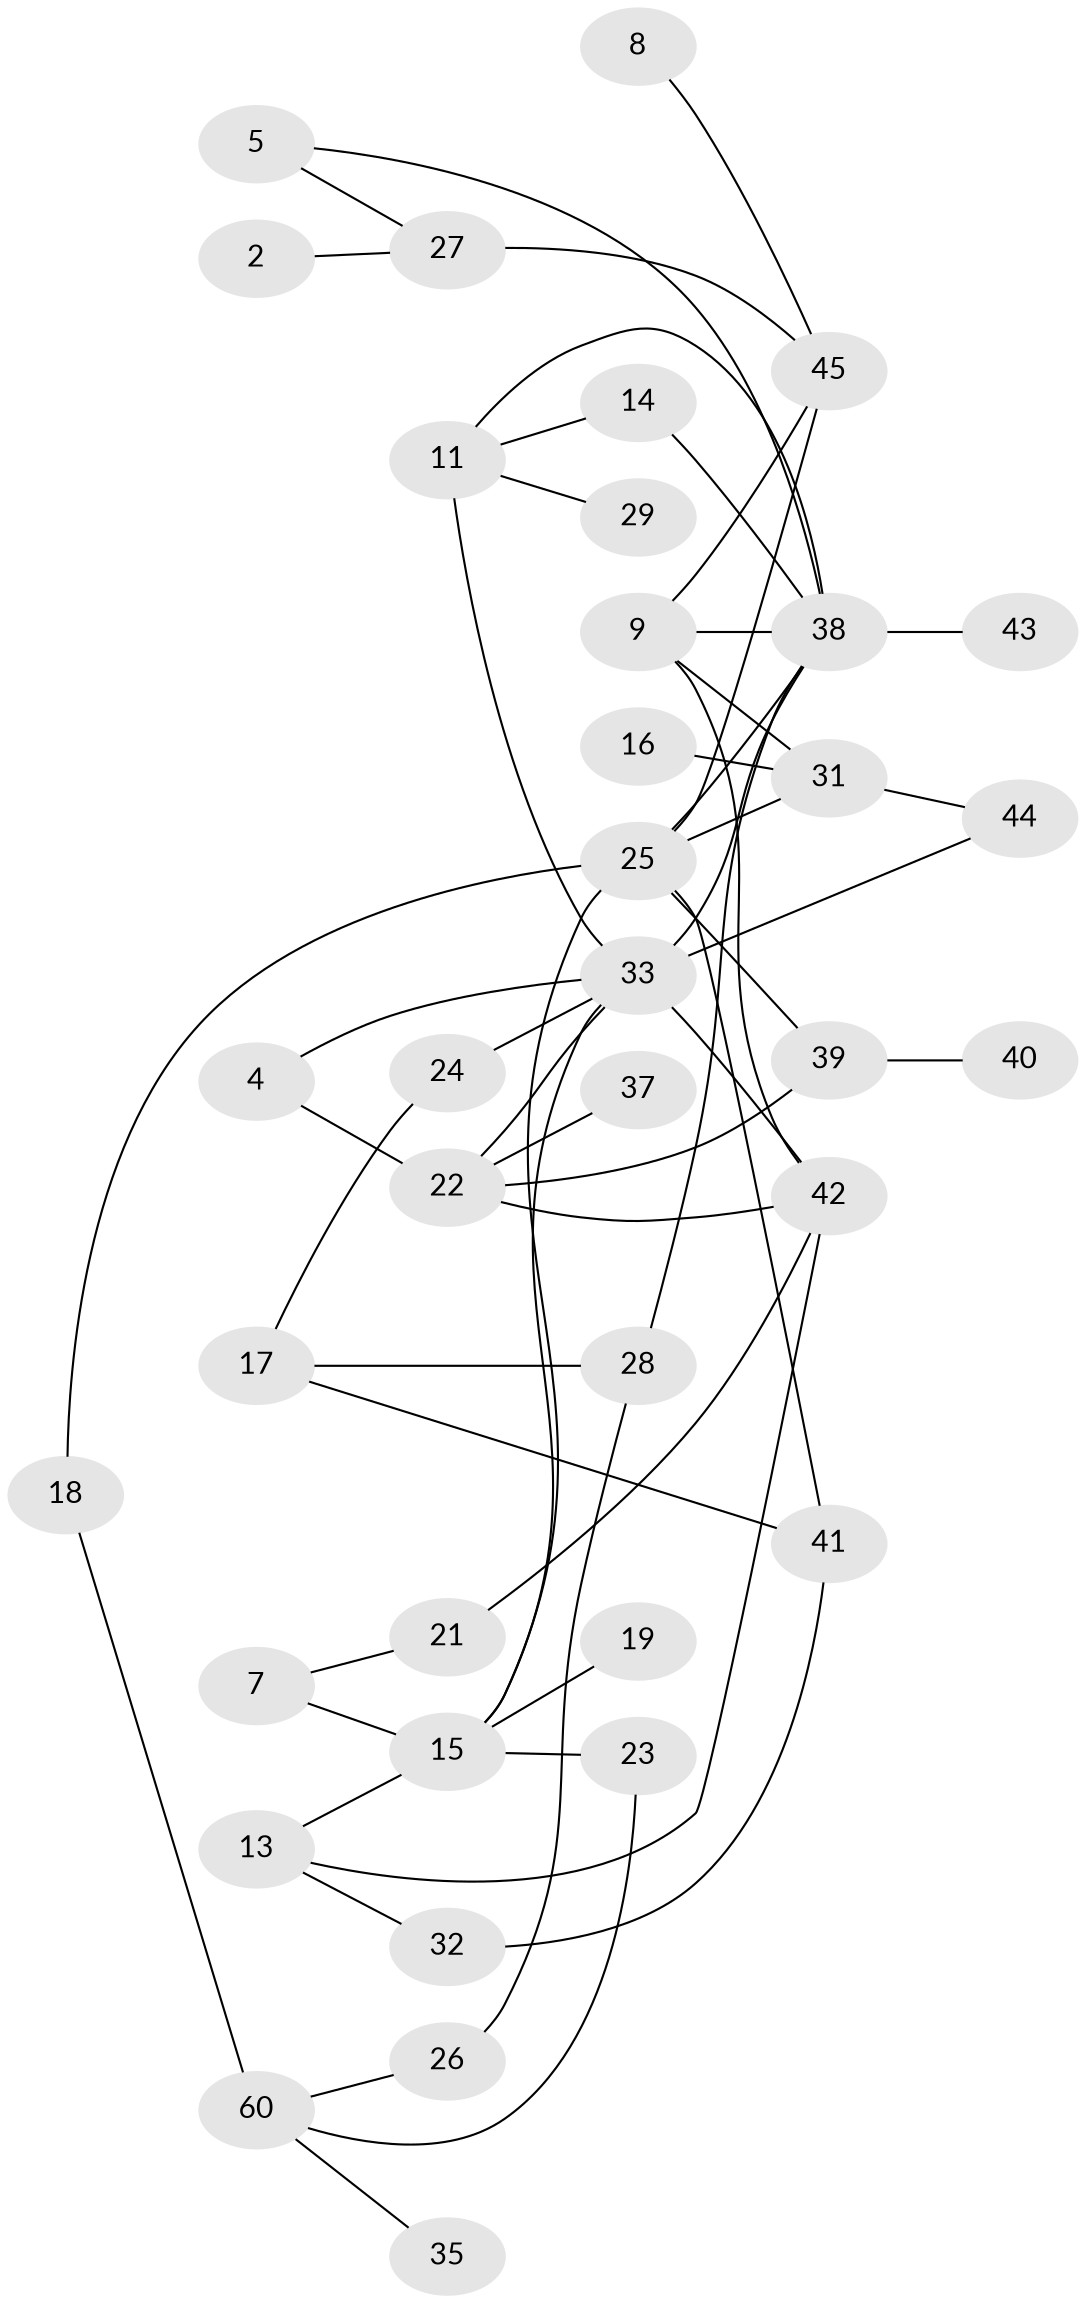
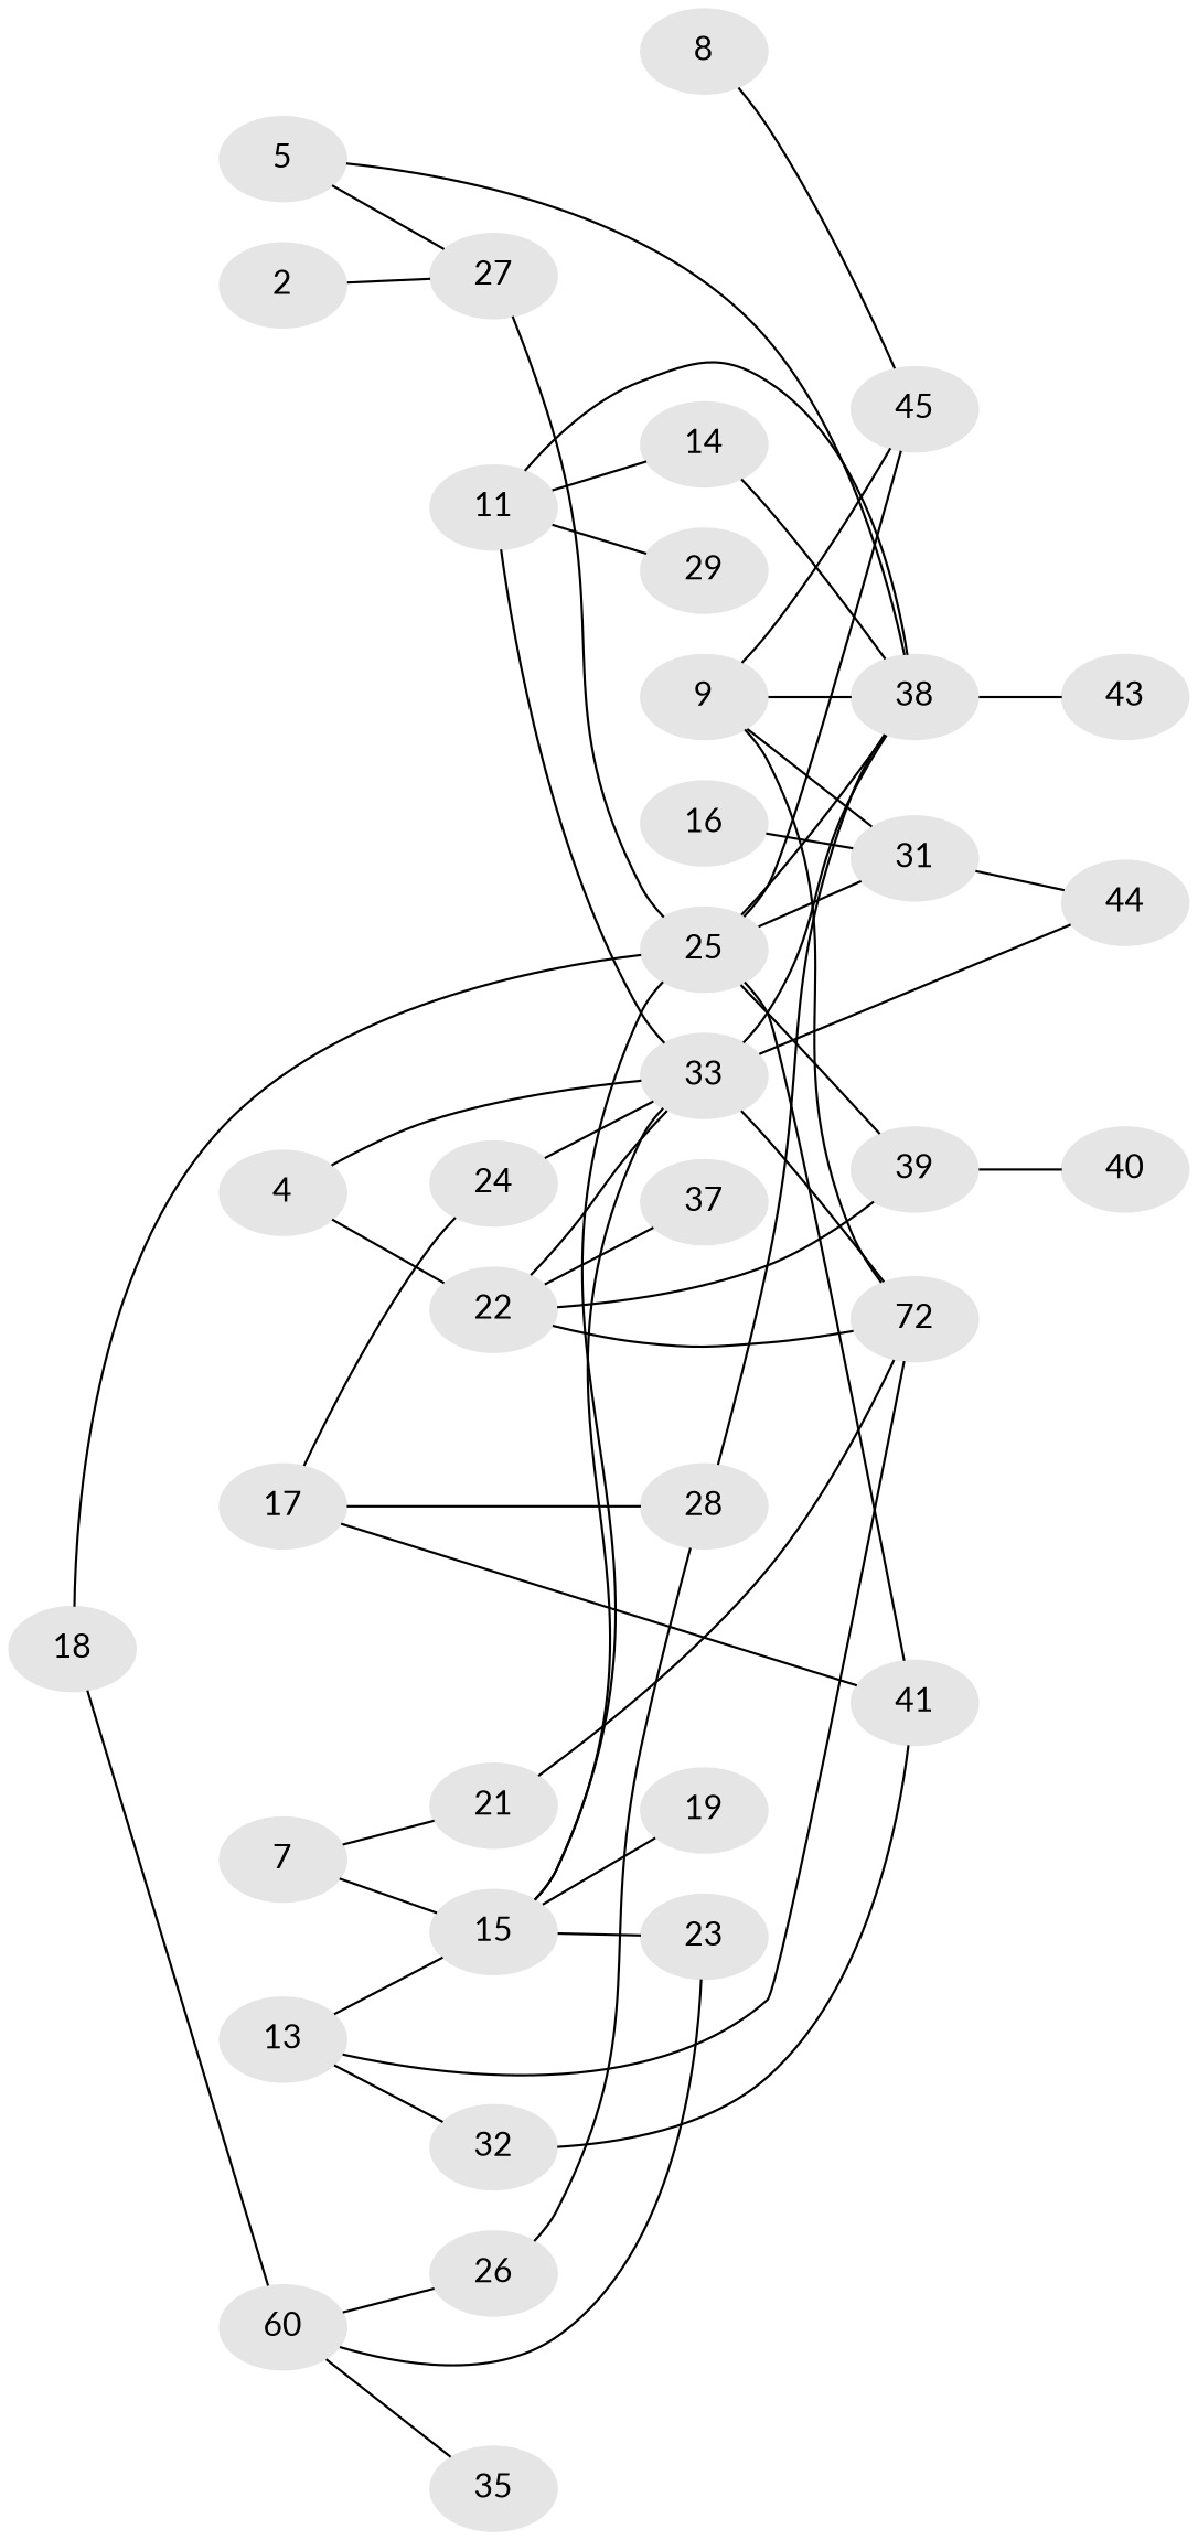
  graph {
    fontname=Lato
    rankdir=LR
    node [color=gray90 fontname=Lato style=filled]
    edge [fontname=Lato weight=1.0]
    2
    27
    45
    4
    33
    22
    38
-   42
+   42 [label=72]
    44
    5
    43
    7
    15
    21
    19
    23
    25
    8
    9
    31
    11
    14
    29
    13
    32
    41
    39
    16
    17
    24
    28
    37
    18
    n34 [label=60]
    26
    35
    40
    2 -- 27
-   27 -- 45
+   27 -- 25
    4 -- 33
    4 -- 22
    33 -- 38
    33 -- 42
    33 -- 44
    22 -- 33
    22 -- 42
    22 -- 39
    22 -- 37
    38 -- 43
    5 -- 27
    5 -- 38
    7 -- 15
    7 -- 21
    15 -- 33
    15 -- 19
    15 -- 23
    15 -- 25
    21 -- 42
    25 -- 45
    25 -- 38
    25 -- 31
    25 -- 41
    25 -- 39
    8 -- 45
    9 -- 45
    9 -- 38
    9 -- 42 [weight=2.0]
    9 -- 31
    31 -- 44
    11 -- 33
    11 -- 38
    11 -- 14
    11 -- 29
    14 -- 38
    13 -- 42
    13 -- 15
    13 -- 32
    32 -- 41
    39 -- 40
    16 -- 31
    17 -- 41
    17 -- 24
    17 -- 28
    24 -- 33
    28 -- 38
    18 -- 25
    18 -- n34
    n34 -- 23
    n34 -- 26
    n34 -- 35
    26 -- 28
  }
